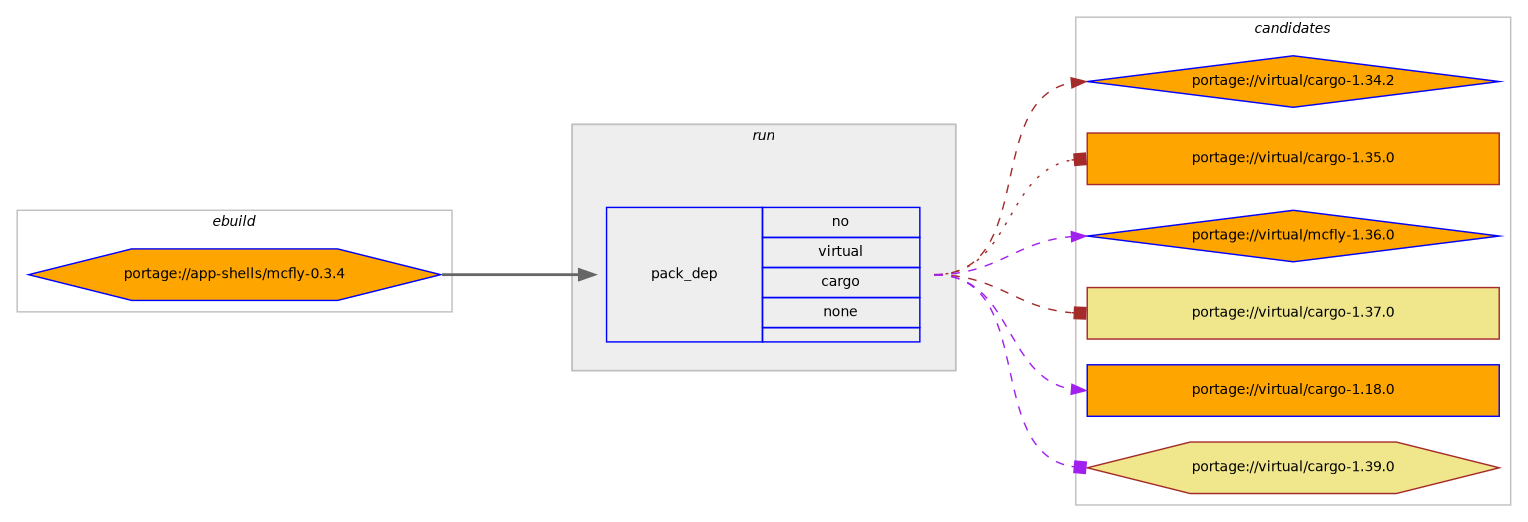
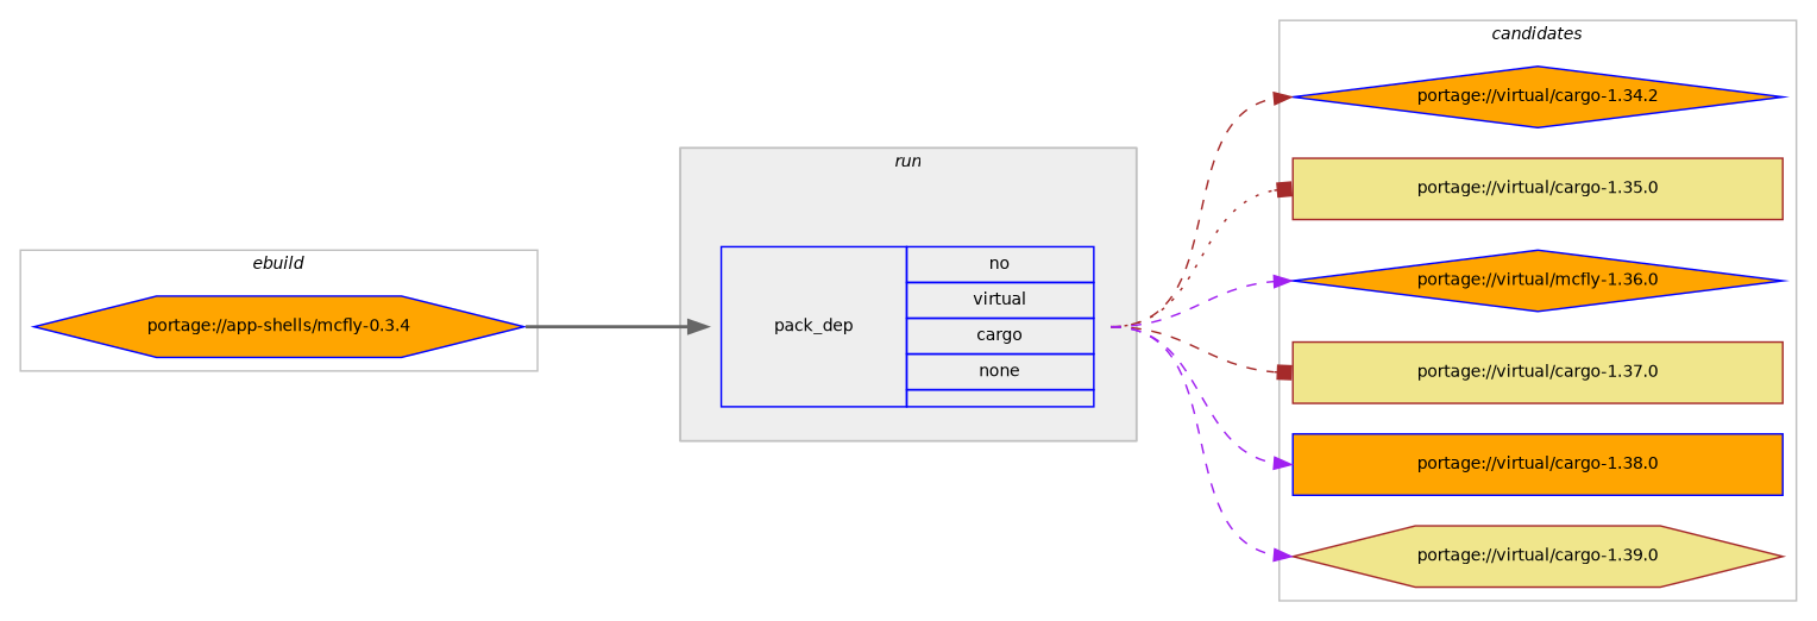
  digraph {
    compound=true
    concentrate=true
    fontname=Helvetica
    fontsize=10
    newrank=true
    rankdir=LR
    ranksep=1.5
    node [color=blue fillcolor=orange fontname=Helvetica fontsize=10 shape=box style=filled]
    edge [arrowhead=normal color=brown headport=w style=dashed tailport=e weight=100]
    n1 [label="portage://app-shells/mcfly-0.3.4" shape=hexagon width=4]
    n2 [label=<<TABLE BORDER="0" CELLBORDER="1" CELLSPACING="0" CELLPADDING="4" WIDTH="220"><TR><TD ROWSPAN="6" CELLPADDING="30">pack_dep</TD></TR><TR><TD WIDTH="110">no</TD></TR><TR><TD>virtual</TD></TR><TR><TD>cargo</TD></TR><TR><TD>none</TD></TR><TR><TD></TD></TR></TABLE>> shape=none fillcolor="" style=""]
    n3 [label="portage://virtual/cargo-1.34.2" shape=diamond width=4]
-   n4 [color=brown label="portage://virtual/cargo-1.35.0" width=4]
+   n4 [color=brown fillcolor=khaki label="portage://virtual/cargo-1.35.0" width=4]
    n5 [label="portage://virtual/mcfly-1.36.0" shape=diamond width=4]
    n6 [color=brown fillcolor=khaki label="portage://virtual/cargo-1.37.0" width=4]
-   n7 [label="portage://virtual/cargo-1.18.0" width=4]
+   n7 [label="portage://virtual/cargo-1.38.0" width=4]
    n8 [color=brown fillcolor=khaki label="portage://virtual/cargo-1.39.0" shape=hexagon width=4]
    subgraph cluster_1 {
      color=gray
      label=<<i>dependencies</i>>
      subgraph cluster_2 {
        color=gray
        fillcolor="#eeeeee"
        label=<<i>compile</i>>
        style=filled
        subgraph sub_3 {
          color=gray
          fillcolor="#eeeeee"
          label=<<i>compile</i>>
          style=filled
          n2
        }
      }
      subgraph cluster_4 {
        color=gray
        fillcolor="#eeeeee"
        label=<<i>compile and run</i>>
        style=filled
      }
      subgraph cluster_5 {
        color=gray
        fillcolor="#eeeeee"
        label=<<i>run</i>>
        style=filled
      }
    }
    subgraph cluster_6 {
      color=gray
      label=<<i>ebuild</i>>
      rank=same
      n1
    }
    subgraph cluster_7 {
      color=gray
      label=<<i>candidates</i>>
      rank=same
      subgraph sub_8 {
        color=black
        label=<<i>candidates</i>>
        nodesep=1
        rank=same
        n3
        n4
        n5
        n6
        n7
        n8
      }
    }
    n1 -> n2 [color=gray40 style=bold weight=20]
    n2 -> n3
    n2 -> n4 [arrowhead=box style=dotted]
    n2 -> n5 [color=purple]
    n2 -> n6 [arrowhead=box]
    n2 -> n7 [color=purple]
-   n2 -> n8 [arrowhead=box color=purple]
+   n2 -> n8 [color=purple]
  }
